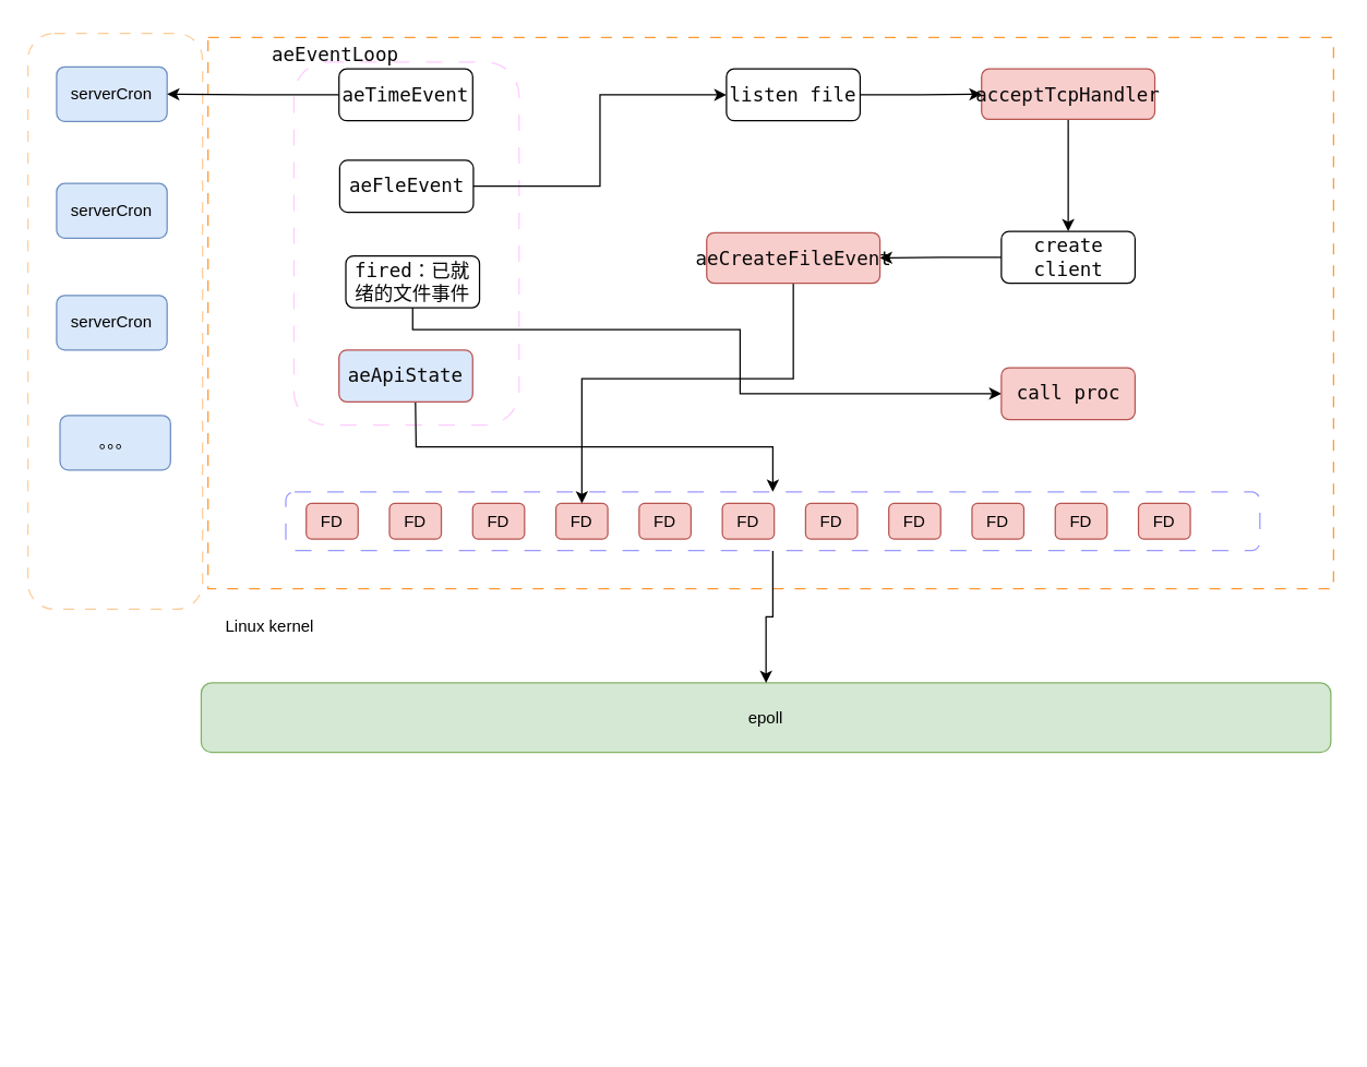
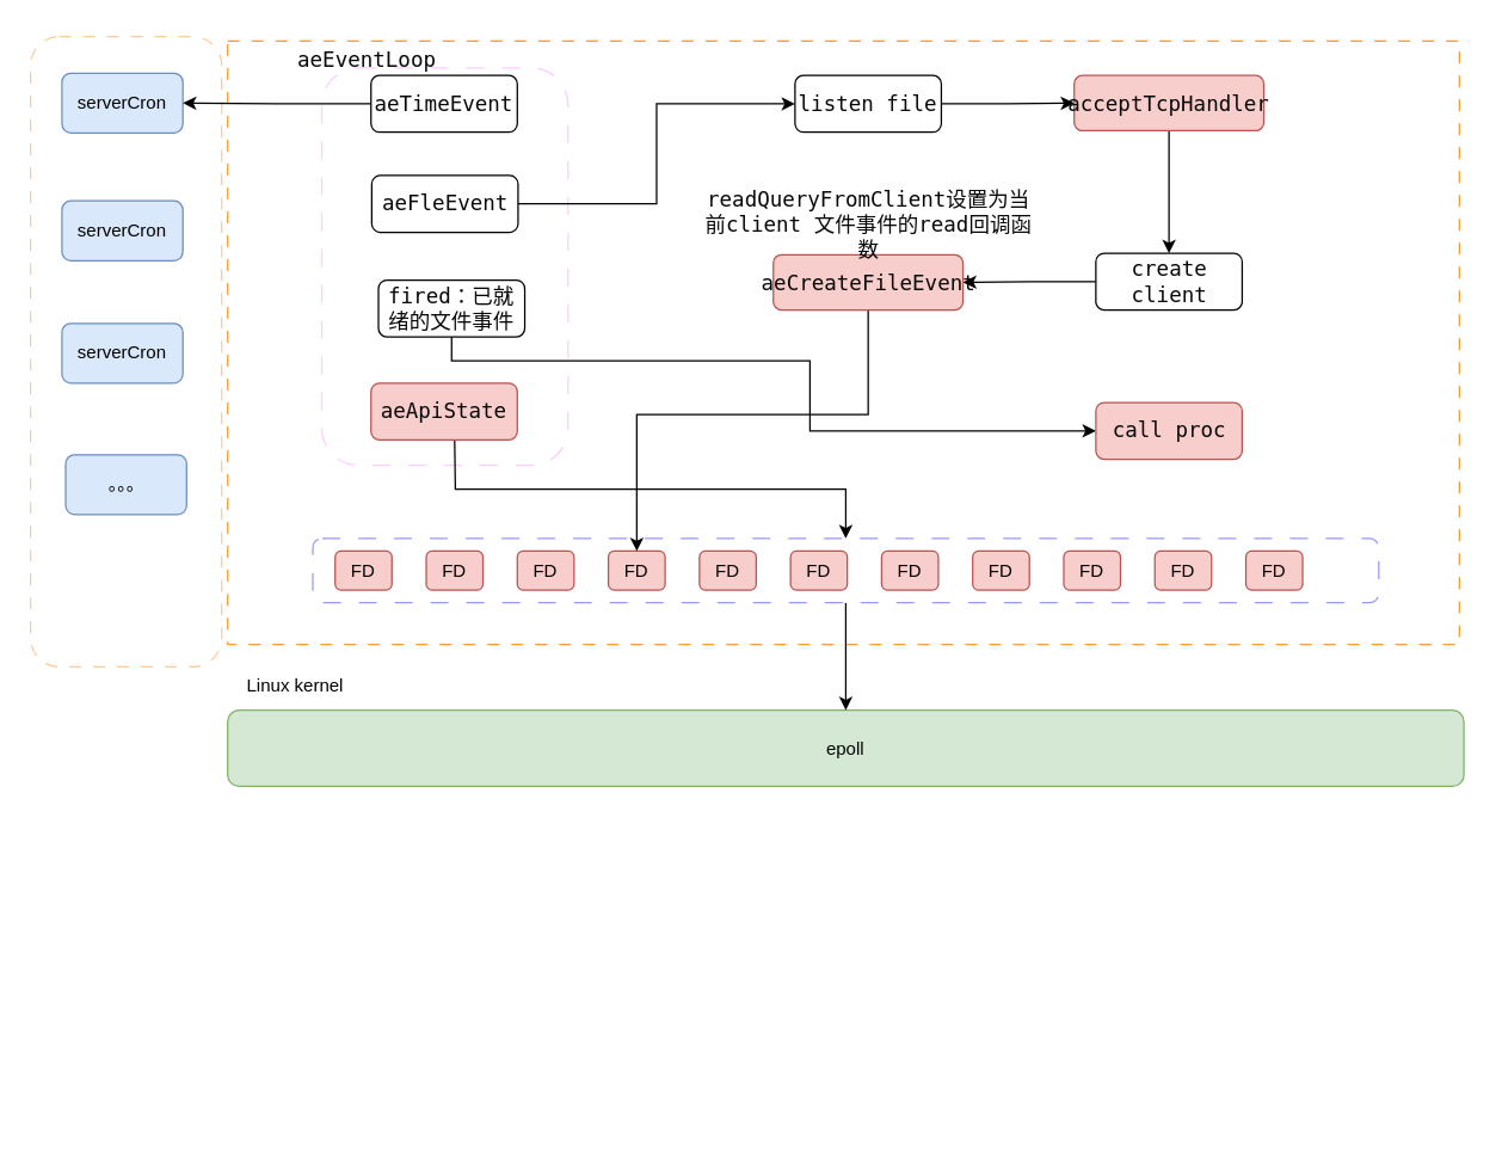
  <mxCell id="0" />
  <mxCell id="1" parent="0" />
  <mxCell id="2" value="" style="rounded=0;whiteSpace=wrap;html=1;dashed=1;dashPattern=8 8;strokeColor=#FF9933;" parent="1" vertex="1"><mxGeometry x="152" y="27" width="825" height="404" as="geometry" /></mxCell>
  <mxCell id="3" value="" style="rounded=1;whiteSpace=wrap;html=1;dashed=1;dashPattern=12 12;strokeColor=#FFCCFF;" parent="1" vertex="1"><mxGeometry x="215" y="45" width="165" height="266" as="geometry" /></mxCell>
  <mxCell id="4" value="" style="rounded=1;whiteSpace=wrap;html=1;dashed=1;dashPattern=8 8;strokeColor=#FFCC99;" parent="1" vertex="1"><mxGeometry x="20" y="24" width="128" height="422" as="geometry" /></mxCell>
  <mxCell id="5" value="serverCron" style="rounded=1;whiteSpace=wrap;html=1;fillColor=#dae8fc;strokeColor=#6c8ebf;" parent="1" vertex="1"><mxGeometry x="41" y="134" width="81" height="40" as="geometry" /></mxCell>
  <mxCell id="6" value="serverCron" style="rounded=1;whiteSpace=wrap;html=1;fillColor=#dae8fc;strokeColor=#6c8ebf;" parent="1" vertex="1"><mxGeometry x="41" y="216" width="81" height="40" as="geometry" /></mxCell>
  <mxCell id="7" value="serverCron" style="rounded=1;whiteSpace=wrap;html=1;fillColor=#dae8fc;strokeColor=#6c8ebf;" parent="1" vertex="1"><mxGeometry x="41" y="48.5" width="81" height="40" as="geometry" /></mxCell>
- <mxCell id="8" value="epoll" style="rounded=1;whiteSpace=wrap;html=1;fillColor=#d5e8d4;strokeColor=#82b366;" parent="1" vertex="1"><mxGeometry x="147" y="500" width="828" height="51" as="geometry" /></mxCell>
+ <mxCell id="8" value="epoll" style="rounded=1;whiteSpace=wrap;html=1;fillColor=#d5e8d4;strokeColor=#82b366;" parent="1" vertex="1"><mxGeometry x="152" y="475" width="828" height="51" as="geometry" /></mxCell>
  <mxCell id="9" value="Linux kernel" style="text;html=1;strokeColor=none;fillColor=none;align=center;verticalAlign=middle;whiteSpace=wrap;rounded=0;" parent="1" vertex="1"><mxGeometry x="146" y="445" width="103" height="27" as="geometry" /></mxCell>
  <mxCell id="10" style="edgeStyle=orthogonalEdgeStyle;rounded=0;orthogonalLoop=1;jettySize=auto;html=1;" parent="1" source="11" target="8" edge="1"><mxGeometry relative="1" as="geometry" /></mxCell>
  <mxCell id="11" value="" style="rounded=1;whiteSpace=wrap;html=1;dashed=1;dashPattern=12 12;strokeColor=#9999FF;" parent="1" vertex="1"><mxGeometry x="209" y="360" width="714" height="43" as="geometry" /></mxCell>
  <mxCell id="12" value="&lt;div style=&quot;color: rgb(8, 8, 8); font-family: &amp;quot;JetBrains Mono&amp;quot;, monospace; font-size: 10.5pt;&quot;&gt;aeEventLoop&lt;/div&gt;" style="text;html=1;strokeColor=none;fillColor=none;align=center;verticalAlign=middle;whiteSpace=wrap;rounded=0;" parent="1" vertex="1"><mxGeometry x="197" y="20" width="97" height="39" as="geometry" /></mxCell>
  <mxCell id="13" value="FD" style="rounded=1;whiteSpace=wrap;html=1;fillColor=#f8cecc;strokeColor=#b85450;" parent="1" vertex="1"><mxGeometry x="224" y="368.5" width="38" height="26" as="geometry" /></mxCell>
  <mxCell id="14" value="FD" style="rounded=1;whiteSpace=wrap;html=1;fillColor=#f8cecc;strokeColor=#b85450;" parent="1" vertex="1"><mxGeometry x="285" y="368.5" width="38" height="26" as="geometry" /></mxCell>
  <mxCell id="15" value="FD" style="rounded=1;whiteSpace=wrap;html=1;fillColor=#f8cecc;strokeColor=#b85450;" parent="1" vertex="1"><mxGeometry x="346" y="368.5" width="38" height="26" as="geometry" /></mxCell>
  <mxCell id="16" value="FD" style="rounded=1;whiteSpace=wrap;html=1;fillColor=#f8cecc;strokeColor=#b85450;" parent="1" vertex="1"><mxGeometry x="407" y="368.5" width="38" height="26" as="geometry" /></mxCell>
  <mxCell id="17" value="FD" style="rounded=1;whiteSpace=wrap;html=1;fillColor=#f8cecc;strokeColor=#b85450;" parent="1" vertex="1"><mxGeometry x="468" y="368.5" width="38" height="26" as="geometry" /></mxCell>
  <mxCell id="18" value="FD" style="rounded=1;whiteSpace=wrap;html=1;fillColor=#f8cecc;strokeColor=#b85450;" parent="1" vertex="1"><mxGeometry x="529" y="368.5" width="38" height="26" as="geometry" /></mxCell>
  <mxCell id="19" value="FD" style="rounded=1;whiteSpace=wrap;html=1;fillColor=#f8cecc;strokeColor=#b85450;" parent="1" vertex="1"><mxGeometry x="590" y="368.5" width="38" height="26" as="geometry" /></mxCell>
  <mxCell id="20" value="FD" style="rounded=1;whiteSpace=wrap;html=1;fillColor=#f8cecc;strokeColor=#b85450;" parent="1" vertex="1"><mxGeometry x="651" y="368.5" width="38" height="26" as="geometry" /></mxCell>
  <mxCell id="21" value="FD" style="rounded=1;whiteSpace=wrap;html=1;fillColor=#f8cecc;strokeColor=#b85450;" parent="1" vertex="1"><mxGeometry x="712" y="368.5" width="38" height="26" as="geometry" /></mxCell>
  <mxCell id="22" value="FD" style="rounded=1;whiteSpace=wrap;html=1;fillColor=#f8cecc;strokeColor=#b85450;" parent="1" vertex="1"><mxGeometry x="773" y="368.5" width="38" height="26" as="geometry" /></mxCell>
  <mxCell id="23" value="FD" style="rounded=1;whiteSpace=wrap;html=1;fillColor=#f8cecc;strokeColor=#b85450;" parent="1" vertex="1"><mxGeometry x="834" y="368.5" width="38" height="26" as="geometry" /></mxCell>
  <mxCell id="24" style="edgeStyle=orthogonalEdgeStyle;rounded=0;orthogonalLoop=1;jettySize=auto;html=1;entryX=0.5;entryY=0;entryDx=0;entryDy=0;" parent="1" target="11" edge="1"><mxGeometry relative="1" as="geometry"><mxPoint x="304" y="293" as="sourcePoint" /></mxGeometry></mxCell>
  <mxCell id="25" value="&lt;div style=&quot;color: rgb(8, 8, 8); font-family: &amp;quot;JetBrains Mono&amp;quot;, monospace; font-size: 10.5pt;&quot;&gt;&lt;br&gt;&lt;/div&gt;" style="text;html=1;strokeColor=none;fillColor=none;align=center;verticalAlign=middle;whiteSpace=wrap;rounded=0;" parent="1" vertex="1"><mxGeometry x="228" y="219" width="91" height="32" as="geometry" /></mxCell>
  <mxCell id="26" value="。。。" style="rounded=1;whiteSpace=wrap;html=1;fillColor=#dae8fc;strokeColor=#6c8ebf;" parent="1" vertex="1"><mxGeometry x="43.5" y="304" width="81" height="40" as="geometry" /></mxCell>
  <mxCell id="27" style="edgeStyle=orthogonalEdgeStyle;rounded=0;orthogonalLoop=1;jettySize=auto;html=1;entryX=1;entryY=0.5;entryDx=0;entryDy=0;" edge="1" parent="1" source="28" target="7"><mxGeometry relative="1" as="geometry" /></mxCell>
  <mxCell id="28" value="&lt;div style=&quot;color: rgb(8, 8, 8); font-family: &amp;quot;JetBrains Mono&amp;quot;, monospace; font-size: 10.5pt;&quot;&gt;aeTimeEvent&lt;/div&gt;" style="rounded=1;whiteSpace=wrap;html=1;" vertex="1" parent="1"><mxGeometry x="248" y="50" width="98" height="38" as="geometry" /></mxCell>
  <mxCell id="29" style="edgeStyle=orthogonalEdgeStyle;rounded=0;orthogonalLoop=1;jettySize=auto;html=1;entryX=0;entryY=0.5;entryDx=0;entryDy=0;" edge="1" parent="1" source="30" target="33"><mxGeometry relative="1" as="geometry" /></mxCell>
  <mxCell id="30" value="&lt;div style=&quot;color: rgb(8, 8, 8); font-family: &amp;quot;JetBrains Mono&amp;quot;, monospace; font-size: 10.5pt;&quot;&gt;aeFleEvent&lt;/div&gt;" style="rounded=1;whiteSpace=wrap;html=1;" vertex="1" parent="1"><mxGeometry x="248.5" y="117" width="98" height="38" as="geometry" /></mxCell>
- <mxCell id="31" value="&lt;div style=&quot;color: rgb(8, 8, 8); font-family: &amp;quot;JetBrains Mono&amp;quot;, monospace; font-size: 10.5pt;&quot;&gt;aeApiState&lt;br&gt;&lt;/div&gt;" style="rounded=1;whiteSpace=wrap;html=1;fillColor=#dae8fc;strokeColor=#b85450;" vertex="1" parent="1"><mxGeometry x="248" y="256" width="98" height="38" as="geometry" /></mxCell>
+ <mxCell id="31" value="&lt;div style=&quot;color: rgb(8, 8, 8); font-family: &amp;quot;JetBrains Mono&amp;quot;, monospace; font-size: 10.5pt;&quot;&gt;aeApiState&lt;br&gt;&lt;/div&gt;" style="rounded=1;whiteSpace=wrap;html=1;fillColor=#f8cecc;strokeColor=#b85450;" vertex="1" parent="1"><mxGeometry x="248" y="256" width="98" height="38" as="geometry" /></mxCell>
  <mxCell id="32" style="edgeStyle=orthogonalEdgeStyle;rounded=0;orthogonalLoop=1;jettySize=auto;html=1;" edge="1" parent="1" source="33" target="37"><mxGeometry relative="1" as="geometry" /></mxCell>
  <mxCell id="33" value="&lt;div style=&quot;color: rgb(8, 8, 8); font-family: &amp;quot;JetBrains Mono&amp;quot;, monospace; font-size: 10.5pt;&quot;&gt;listen file&lt;/div&gt;" style="rounded=1;whiteSpace=wrap;html=1;" vertex="1" parent="1"><mxGeometry x="532" y="50" width="98" height="38" as="geometry" /></mxCell>
  <mxCell id="34" style="edgeStyle=orthogonalEdgeStyle;rounded=0;orthogonalLoop=1;jettySize=auto;html=1;" edge="1" parent="1" source="35" target="40"><mxGeometry relative="1" as="geometry" /></mxCell>
  <mxCell id="35" value="&lt;div style=&quot;color: rgb(8, 8, 8); font-family: &amp;quot;JetBrains Mono&amp;quot;, monospace; font-size: 10.5pt;&quot;&gt;create client&lt;/div&gt;" style="rounded=1;whiteSpace=wrap;html=1;" vertex="1" parent="1"><mxGeometry x="733.5" y="169" width="98" height="38" as="geometry" /></mxCell>
  <mxCell id="36" style="edgeStyle=orthogonalEdgeStyle;rounded=0;orthogonalLoop=1;jettySize=auto;html=1;" edge="1" parent="1" source="37" target="35"><mxGeometry relative="1" as="geometry" /></mxCell>
  <mxCell id="37" value="&lt;div style=&quot;color: rgb(8, 8, 8); font-family: &amp;quot;JetBrains Mono&amp;quot;, monospace; font-size: 10.5pt;&quot;&gt;acceptTcpHandler&lt;/div&gt;" style="rounded=1;whiteSpace=wrap;html=1;fillColor=#f8cecc;strokeColor=#b85450;" vertex="1" parent="1"><mxGeometry x="719" y="50" width="127" height="37" as="geometry" /></mxCell>
  <mxCell id="38" value="&lt;div style=&quot;color: rgb(8, 8, 8); font-family: &amp;quot;JetBrains Mono&amp;quot;, monospace; font-size: 10.5pt;&quot;&gt;&lt;br&gt;&lt;/div&gt;" style="text;html=1;align=center;verticalAlign=middle;resizable=0;points=[];autosize=1;strokeColor=none;fillColor=none;" vertex="1" parent="1"><mxGeometry x="741" y="731" width="18" height="29" as="geometry" /></mxCell>
  <mxCell id="39" style="edgeStyle=orthogonalEdgeStyle;rounded=0;orthogonalLoop=1;jettySize=auto;html=1;" edge="1" parent="1" source="40" target="16"><mxGeometry relative="1" as="geometry"><Array as="points"><mxPoint x="581" y="277" /><mxPoint x="426" y="277" /></Array></mxGeometry></mxCell>
  <mxCell id="40" value="&lt;div style=&quot;color: rgb(8, 8, 8); font-family: &amp;quot;JetBrains Mono&amp;quot;, monospace; font-size: 10.5pt;&quot;&gt;aeCreateFileEvent&lt;br&gt;&lt;/div&gt;" style="rounded=1;whiteSpace=wrap;html=1;fillColor=#f8cecc;strokeColor=#b85450;" vertex="1" parent="1"><mxGeometry x="517.5" y="170" width="127" height="37" as="geometry" /></mxCell>
+ <mxCell id="41" value="&lt;div style=&quot;color: rgb(8, 8, 8); font-family: &amp;quot;JetBrains Mono&amp;quot;, monospace; font-size: 10.5pt;&quot;&gt;readQueryFromClient设置为当前client 文件事件的read回调函数&lt;/div&gt;" style="text;html=1;strokeColor=none;fillColor=none;align=center;verticalAlign=middle;whiteSpace=wrap;rounded=0;" vertex="1" parent="1"><mxGeometry x="467.5" y="138" width="227" height="23" as="geometry" /></mxCell>
  <mxCell id="42" style="edgeStyle=orthogonalEdgeStyle;rounded=0;orthogonalLoop=1;jettySize=auto;html=1;entryX=0;entryY=0.5;entryDx=0;entryDy=0;" edge="1" parent="1" source="43" target="44"><mxGeometry relative="1" as="geometry"><Array as="points"><mxPoint x="302" y="241" /><mxPoint x="542" y="241" /><mxPoint x="542" y="288" /></Array></mxGeometry></mxCell>
  <mxCell id="43" value="&lt;div style=&quot;color: rgb(8, 8, 8); font-family: &amp;quot;JetBrains Mono&amp;quot;, monospace; font-size: 10.5pt;&quot;&gt;&lt;div style=&quot;font-size: 10.5pt;&quot;&gt;fired：已就绪的文件事件&lt;/div&gt;&lt;/div&gt;" style="rounded=1;whiteSpace=wrap;html=1;" vertex="1" parent="1"><mxGeometry x="253" y="187" width="98" height="38" as="geometry" /></mxCell>
  <mxCell id="44" value="&lt;div style=&quot;color: rgb(8, 8, 8); font-family: &amp;quot;JetBrains Mono&amp;quot;, monospace; font-size: 10.5pt;&quot;&gt;call proc&lt;/div&gt;" style="rounded=1;whiteSpace=wrap;html=1;fillColor=#f8cecc;strokeColor=#b85450;" vertex="1" parent="1"><mxGeometry x="733.5" y="269" width="98" height="38" as="geometry" /></mxCell>
